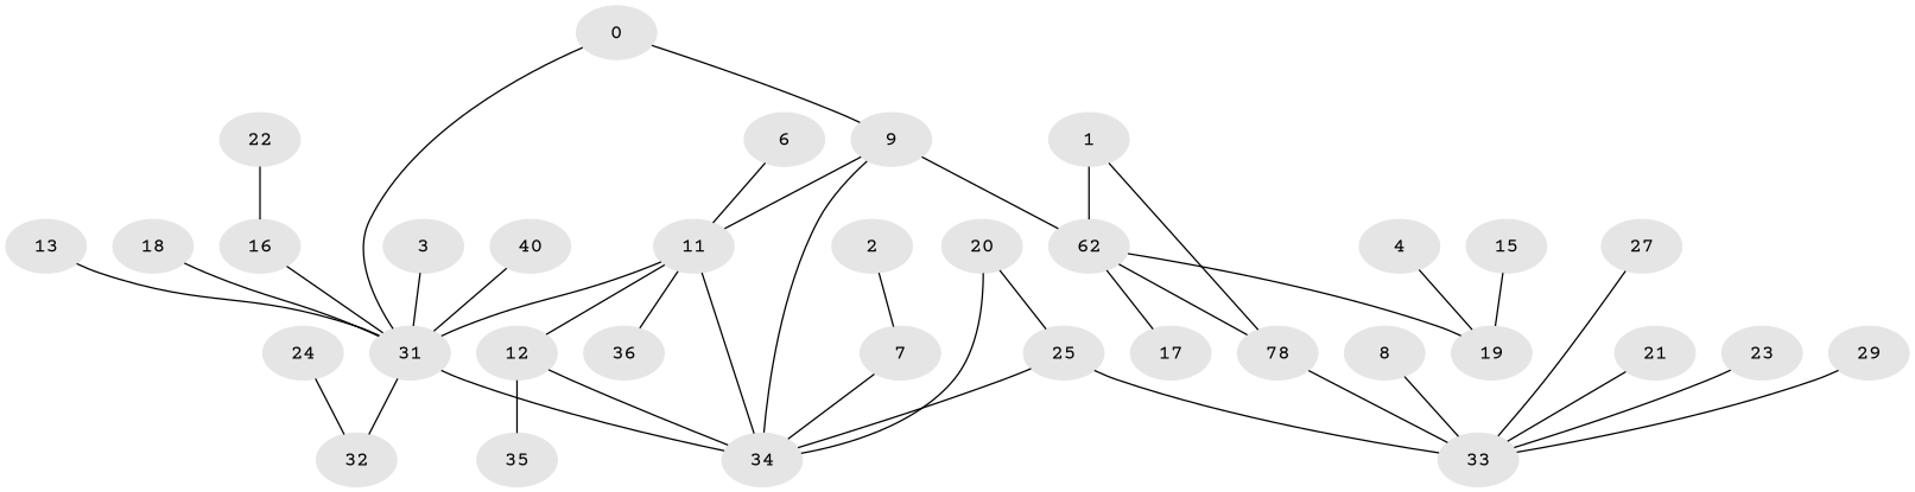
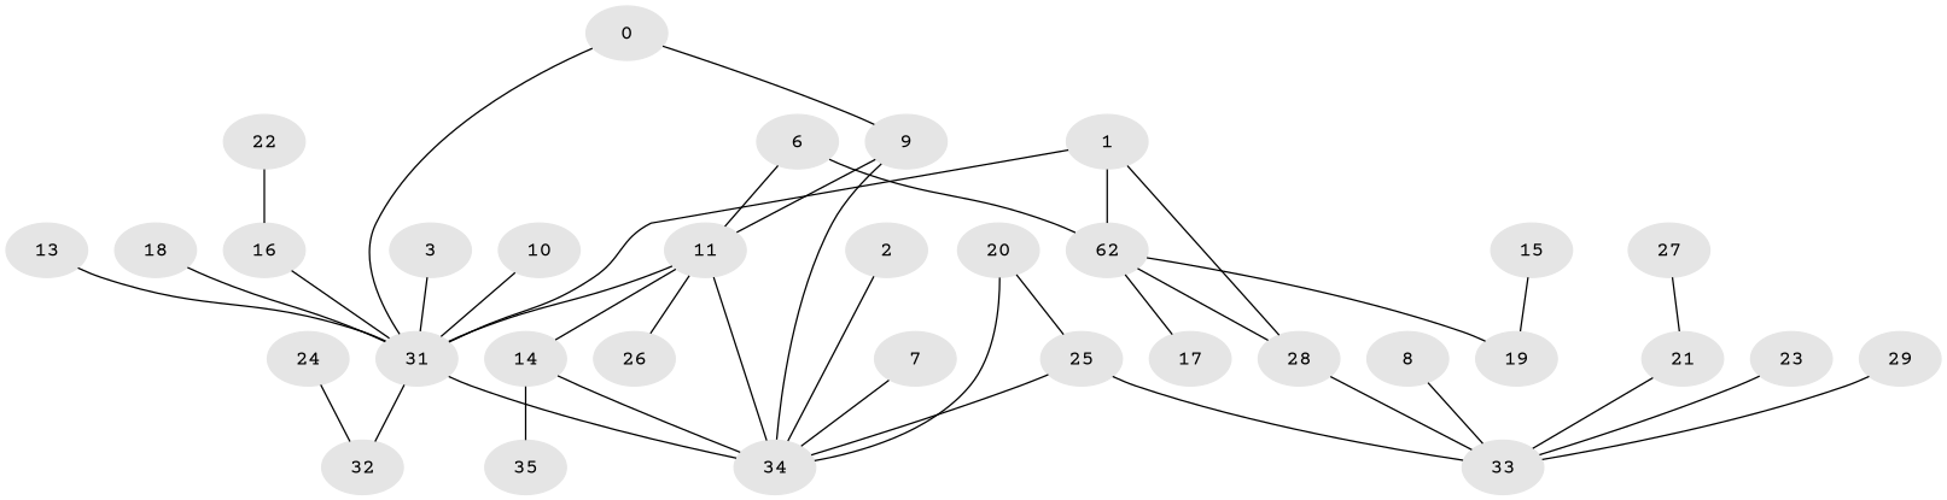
  graph {
    fontname="Courier Prime"
    node [color=gray90 fontname="Courier Prime" style=filled]
    edge [fontname="Courier Prime" weight=1.0]
    n1 [label=62]
    1
-   28 [label=78]
+   28
    31
    19
    17
    33
    34
    32
    2
    3
-   4
    n13 [label=0]
    9
    11
    6
-   14 [label=12]
-   26 [label=36]
+   14
+   26
    7
    8
-   10 [label=40]
+   10
    35
    13
    15
    16
    18
    20
    25
    21
    22
    23
    24
    27
    29
    n1 -- 28
    n1 -- 19
    n1 -- 17
    1 -- n1
    1 -- 28 [weight=2.0]
+   1 -- 31 [weight=2.0]
    28 -- 33 [weight=2.0]
    31 -- 34
    31 -- 32
-   2 -- 7
+   2 -- 34
    3 -- 31
-   4 -- 19
    n13 -- 31
    n13 -- 9
-   9 -- n1 [weight=2.0]
+   6 -- n1 [weight=2.0]
    9 -- 34
    9 -- 11
    11 -- 31
    11 -- 34 [weight=2.0]
    11 -- 14 [weight=2.0]
    11 -- 26
    6 -- 11
    14 -- 34
    14 -- 35
    7 -- 34
    8 -- 33
    10 -- 31
    13 -- 31
    15 -- 19
    16 -- 31
    18 -- 31
    20 -- 34
    20 -- 25
    25 -- 33
    25 -- 34
    21 -- 33
    22 -- 16
    23 -- 33
    24 -- 32
-   27 -- 33
+   27 -- 21
    29 -- 33
  }
